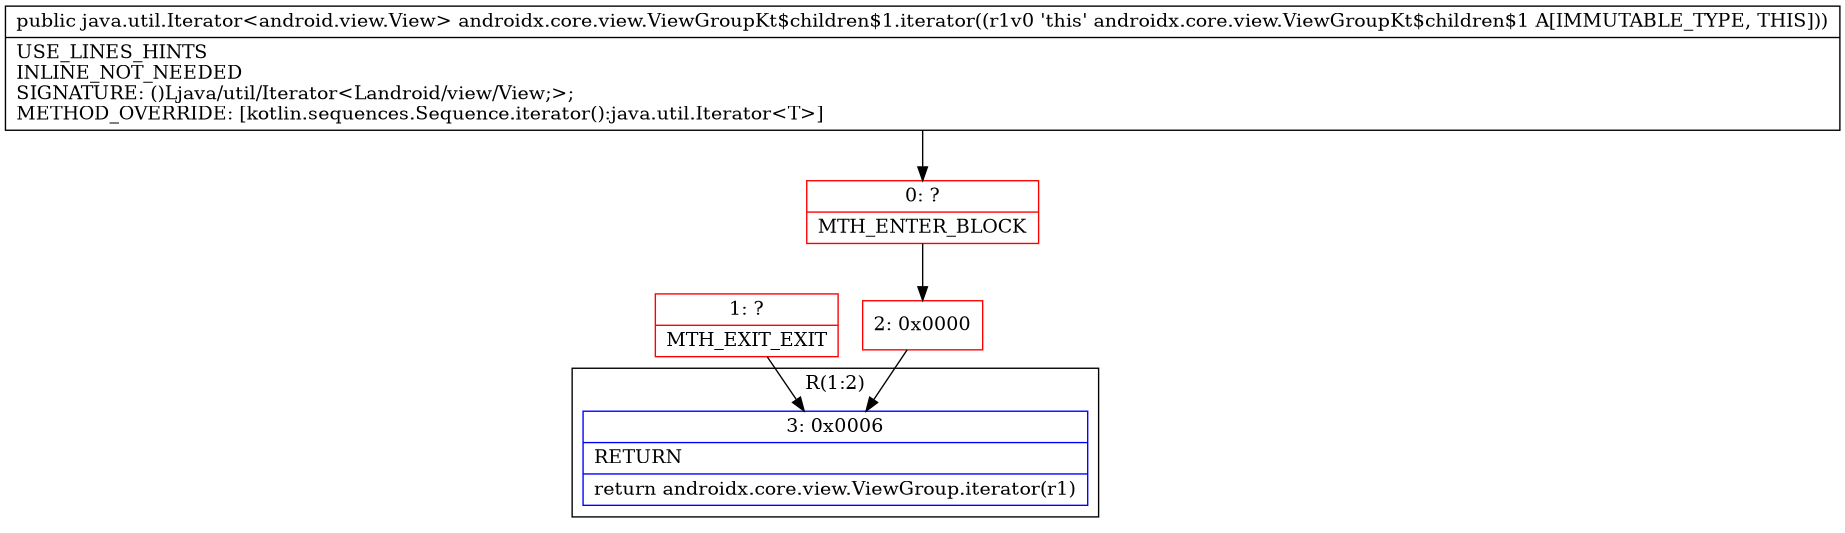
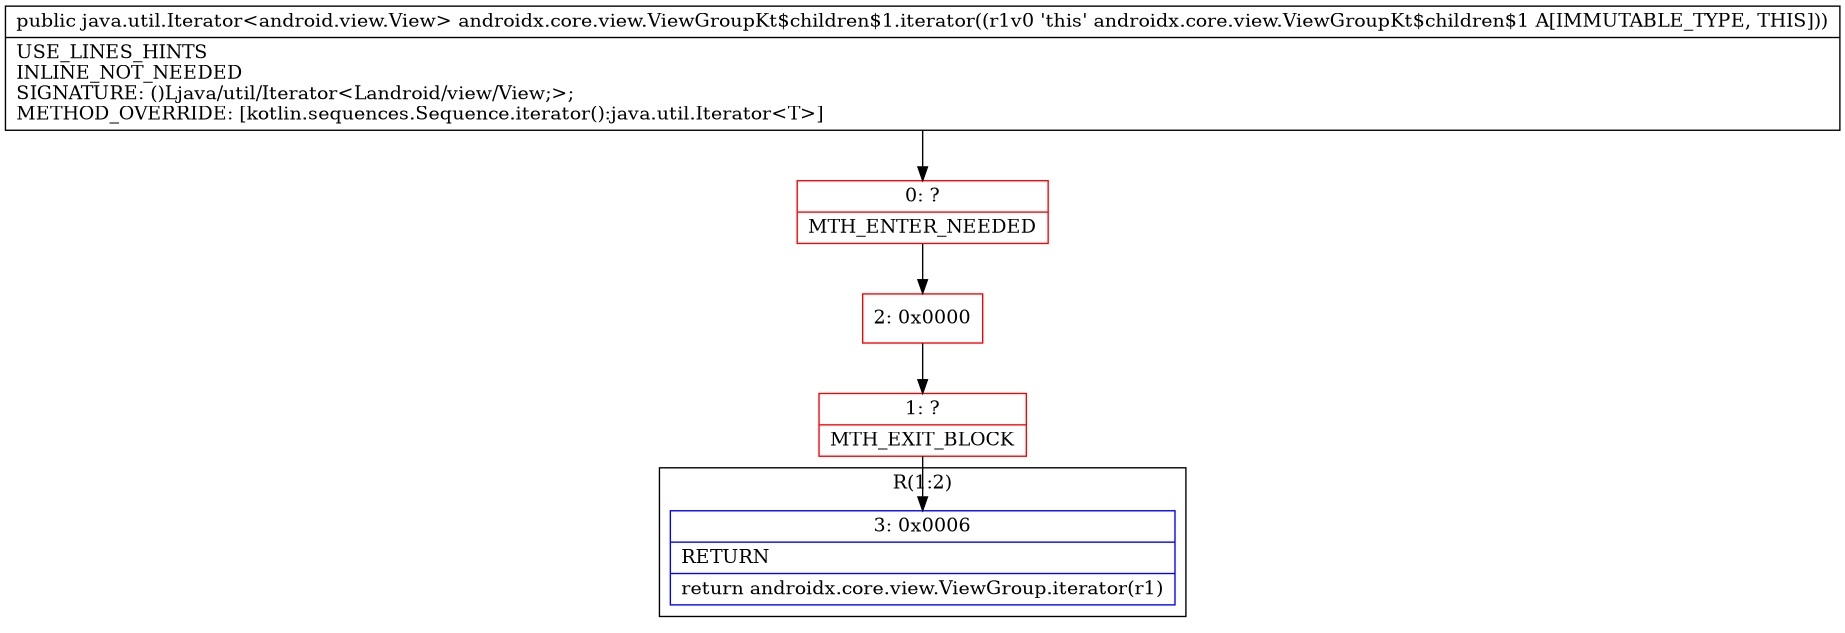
  digraph {
    node [color=red shape=record]
    n1 [color=blue label="{3\:\ 0x0006|RETURN\l|return androidx.core.view.ViewGroup.iterator(r1)\l}"]
-   n2 [label="{1\:\ ?|MTH_EXIT_EXIT\l}"]
-   n3 [label="{0\:\ ?|MTH_ENTER_BLOCK\l}"]
+   n2 [label="{1\:\ ?|MTH_EXIT_BLOCK\l}"]
+   n3 [label="{0\:\ ?|MTH_ENTER_NEEDED\l}"]
    n4 [label="{2\:\ 0x0000}"]
    n5 [label="{public java.util.Iterator\<android.view.View\> androidx.core.view.ViewGroupKt$children$1.iterator((r1v0 'this' androidx.core.view.ViewGroupKt$children$1 A[IMMUTABLE_TYPE, THIS]))  | USE_LINES_HINTS\lINLINE_NOT_NEEDED\lSIGNATURE: ()Ljava\/util\/Iterator\<Landroid\/view\/View;\>;\lMETHOD_OVERRIDE: [kotlin.sequences.Sequence.iterator():java.util.Iterator\<T\>]\l}" color=""]
    subgraph cluster_1 {
      label="R(1:2)"
      n1
    }
    n2 -> n1
    n3 -> n4
-   n4 -> n1
+   n4 -> n2
    n5 -> n3
  }
